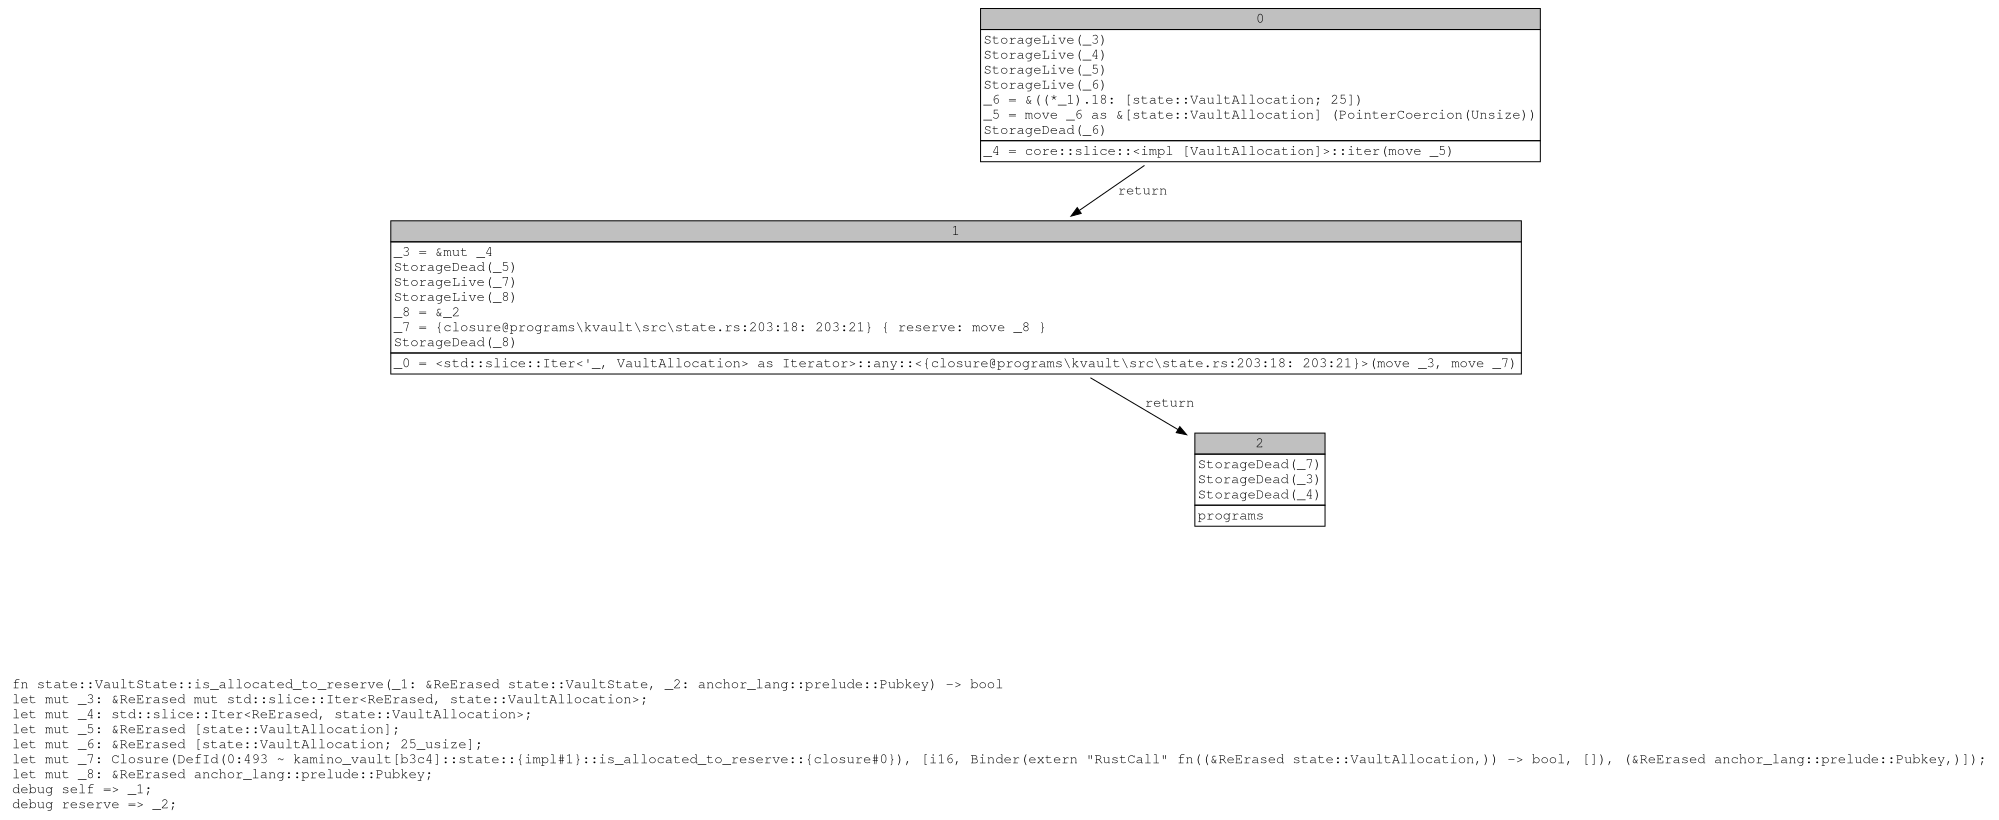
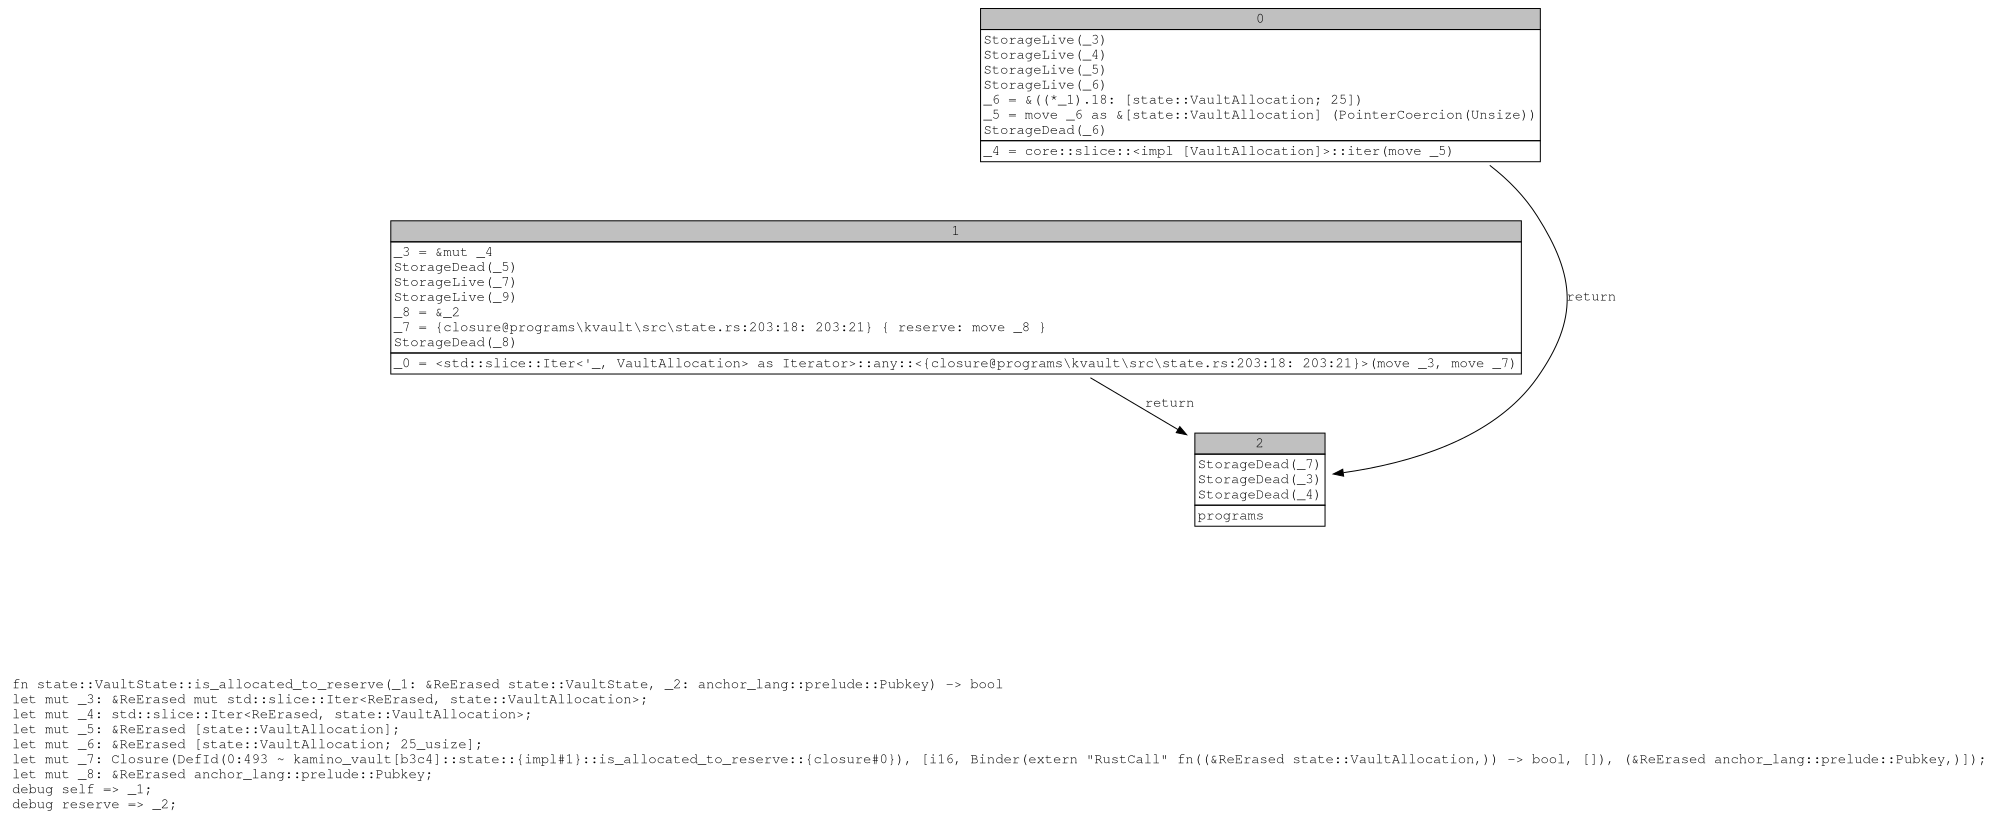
  digraph {
    fontname="Courier, monospace"
    label=<fn state::VaultState::is_allocated_to_reserve(_1: &amp;ReErased state::VaultState, _2: anchor_lang::prelude::Pubkey) -&gt; bool<br align="left"/>let mut _3: &amp;ReErased mut std::slice::Iter&lt;ReErased, state::VaultAllocation&gt;;<br align="left"/>let mut _4: std::slice::Iter&lt;ReErased, state::VaultAllocation&gt;;<br align="left"/>let mut _5: &amp;ReErased [state::VaultAllocation];<br align="left"/>let mut _6: &amp;ReErased [state::VaultAllocation; 25_usize];<br align="left"/>let mut _7: Closure(DefId(0:493 ~ kamino_vault[b3c4]::state::{impl#1}::is_allocated_to_reserve::{closure#0}), [i16, Binder(extern &quot;RustCall&quot; fn((&amp;ReErased state::VaultAllocation,)) -&gt; bool, []), (&amp;ReErased anchor_lang::prelude::Pubkey,)]);<br align="left"/>let mut _8: &amp;ReErased anchor_lang::prelude::Pubkey;<br align="left"/>debug self =&gt; _1;<br align="left"/>debug reserve =&gt; _2;<br align="left"/>>
    node [fontname="Courier, monospace" shape=none]
    edge [fontname="Courier, monospace"]
    n1 [label=<<table border="0" cellborder="1" cellspacing="0"><tr><td bgcolor="gray" align="center" colspan="1">0</td></tr><tr><td align="left" balign="left">StorageLive(_3)<br/>StorageLive(_4)<br/>StorageLive(_5)<br/>StorageLive(_6)<br/>_6 = &amp;((*_1).18: [state::VaultAllocation; 25])<br/>_5 = move _6 as &amp;[state::VaultAllocation] (PointerCoercion(Unsize))<br/>StorageDead(_6)<br/></td></tr><tr><td align="left">_4 = core::slice::&lt;impl [VaultAllocation]&gt;::iter(move _5)</td></tr></table>>]
-   n2 [label=<<table border="0" cellborder="1" cellspacing="0"><tr><td bgcolor="gray" align="center" colspan="1">1</td></tr><tr><td align="left" balign="left">_3 = &amp;mut _4<br/>StorageDead(_5)<br/>StorageLive(_7)<br/>StorageLive(_8)<br/>_8 = &amp;_2<br/>_7 = {closure@programs\kvault\src\state.rs:203:18: 203:21} { reserve: move _8 }<br/>StorageDead(_8)<br/></td></tr><tr><td align="left">_0 = &lt;std::slice::Iter&lt;'_, VaultAllocation&gt; as Iterator&gt;::any::&lt;{closure@programs\kvault\src\state.rs:203:18: 203:21}&gt;(move _3, move _7)</td></tr></table>>]
+   n2 [label=<<table border="0" cellborder="1" cellspacing="0"><tr><td bgcolor="gray" align="center" colspan="1">1</td></tr><tr><td align="left" balign="left">_3 = &amp;mut _4<br/>StorageDead(_5)<br/>StorageLive(_7)<br/>StorageLive(_9)<br/>_8 = &amp;_2<br/>_7 = {closure@programs\kvault\src\state.rs:203:18: 203:21} { reserve: move _8 }<br/>StorageDead(_8)<br/></td></tr><tr><td align="left">_0 = &lt;std::slice::Iter&lt;'_, VaultAllocation&gt; as Iterator&gt;::any::&lt;{closure@programs\kvault\src\state.rs:203:18: 203:21}&gt;(move _3, move _7)</td></tr></table>>]
    n3 [label=<<table border="0" cellborder="1" cellspacing="0"><tr><td bgcolor="gray" align="center" colspan="1">2</td></tr><tr><td align="left" balign="left">StorageDead(_7)<br/>StorageDead(_3)<br/>StorageDead(_4)<br/></td></tr><tr><td align="left">programs</td></tr></table>>]
-   n1 -> n2 [label=return]
+   n1 -> n3 [label=return]
    n2 -> n3 [label=return]
  }
